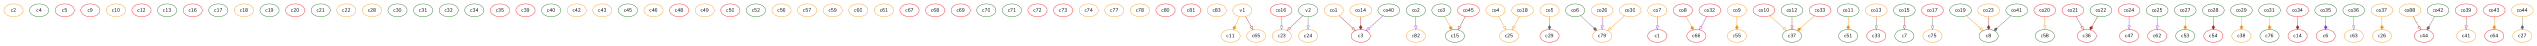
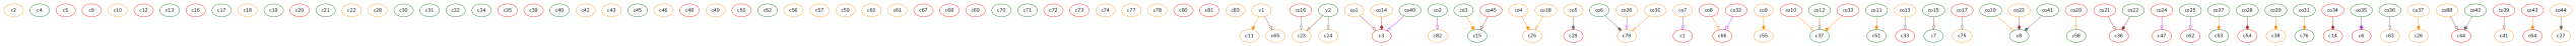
  strict digraph {
    fontname=Nunito
    node [color=darkorange fontname=Nunito]
    edge [arrowhead=onormal color=darkorange fontname=Nunito weight=1]
    c2
    c4 [color=darkgreen]
    c5 [color=red]
    c9 [color=red]
    c10
    c12 [color=red]
    c13 [color=darkgreen]
    c16 [color=red]
    c17 [color=darkgreen]
    c18
    c19 [color=darkgreen]
    c20 [color=red]
    c21 [color=darkgreen]
    c22
    c28
    c30 [color=darkgreen]
    c31 [color=darkgreen]
    c32 [color=darkgreen]
    c34 [color=darkgreen]
    c35 [color=red]
    c39 [color=red]
    c40 [color=darkgreen]
    c42
    c43
    c45 [color=darkgreen]
    c46
    c48 [color=red]
    c49
    c50 [color=red]
    c52 [color=darkgreen]
    c56
    c57
    c59
    c60
    c61
    c67 [color=red]
    c68 [color=red]
    c69 [color=red]
    c70 [color=darkgreen]
    c71 [color=darkgreen]
    c72 [color=red]
    c73 [color=red]
    c74
    c77
    c78
    c80 [color=red]
    c81 [color=red]
    c83
    v1
    c11
    c65
    v2 [color=darkgreen]
    c23
    c24
    c3 [color=red]
    co1
    co2 [color=darkgreen]
    c82
    co3 [color=darkgreen]
    c15 [color=darkgreen]
    co4
    c25
    c29 [color=red]
    co5
    co6 [color=darkgreen]
    c79
    c1 [color=red]
    co7
    co8 [color=red]
    c66 [color=red]
    co9
    c55
    co10 [color=red]
    c37 [color=darkgreen]
    co11 [color=darkgreen]
    c51 [color=darkgreen]
    co12 [color=darkgreen]
    c33 [color=red]
    co13
    co14
    co15 [color=darkgreen]
    c7 [color=darkgreen]
    co16 [color=red]
    co17 [color=red]
    c75
    co18
    co19 [color=darkgreen]
    c8 [color=darkgreen]
    co20 [color=red]
    c58 [color=darkgreen]
    co21 [color=red]
    c36 [color=red]
    co22 [color=darkgreen]
    co23
    co24 [color=red]
    c47 [color=red]
    co25 [color=darkgreen]
    c62 [color=red]
    co26
    co27 [color=darkgreen]
    c53 [color=darkgreen]
    co28 [color=darkgreen]
    c54 [color=red]
    co29 [color=darkgreen]
    c38
    co30
    co31 [color=darkgreen]
    c76 [color=darkgreen]
    co32 [color=red]
    co33 [color=red]
    co34 [color=red]
    c14 [color=red]
    co35 [color=darkgreen]
    c6 [color=red]
    co36 [color=darkgreen]
    c63
    co37
    c26
    n119 [label=co88]
    c44 [color=red]
    co39 [color=red]
    c41
    co40 [color=darkgreen]
    co41 [color=darkgreen]
    co42 [color=darkgreen]
    co43 [color=red]
    c64 [color=red]
    co44
    c27
    co45 [color=red]
    v1 -> c11 [arrowhead=diamond]
    v1 -> c65 [color=brown]
    v2 -> c23 [color=brown]
    v2 -> c24 [color=gray40]
    co1 -> c3 [color=brown]
    co2 -> c82 [color=purple]
    co3 -> c15 [arrowhead=diamond]
-   co4 -> c25
+   co4 -> c25 [arrowhead=diamond]
    co5 -> c29 [arrowhead=diamond color=gray40]
    co6 -> c79 [arrowhead=diamond color=gray40]
    co7 -> c1 [color=purple]
-   co8 -> c66 [arrowhead=diamond]
+   co8 -> c66
    co9 -> c55 [arrowhead=diamond]
    co10 -> c37
    co11 -> c51 [arrowhead=diamond]
    co12 -> c37 [color=brown]
    co13 -> c33 [color=gray40]
    co14 -> c3 [arrowhead=diamond color=brown]
    co15 -> c7 [color=brown]
    co16 -> c23 [color=gray40]
    co17 -> c75 [color=gray40]
    co18 -> c25
    co19 -> c8
    co20 -> c58
    co21 -> c36 [color=brown]
    co22 -> c36 [arrowhead=diamond color=brown]
    co23 -> c8 [arrowhead=diamond color=brown]
    co24 -> c47 [color=purple]
    co25 -> c62 [color=purple]
    co26 -> c79 [color=purple]
    co27 -> c53 [arrowhead=diamond]
    co28 -> c54 [arrowhead=diamond color=brown]
    co29 -> c38 [arrowhead=diamond]
    co30 -> c79
    co31 -> c76 [arrowhead=diamond]
    co32 -> c66 [color=purple]
    co33 -> c37 [arrowhead=diamond]
    co34 -> c14 [arrowhead=diamond color=brown]
    co35 -> c6 [arrowhead=diamond color=purple]
    co36 -> c63 [color=gray40]
    co37 -> c26 [arrowhead=diamond]
    n119 -> c44 [color=brown]
    co39 -> c41 [color=brown]
    co40 -> c3 [color=purple]
    co41 -> c8 [arrowhead=diamond color=gray40]
    co42 -> c44 [arrowhead=diamond color=gray40]
    co43 -> c64 [arrowhead=diamond]
    co44 -> c27 [arrowhead=diamond color=gray40]
    co45 -> c15 [color=brown]
  }
